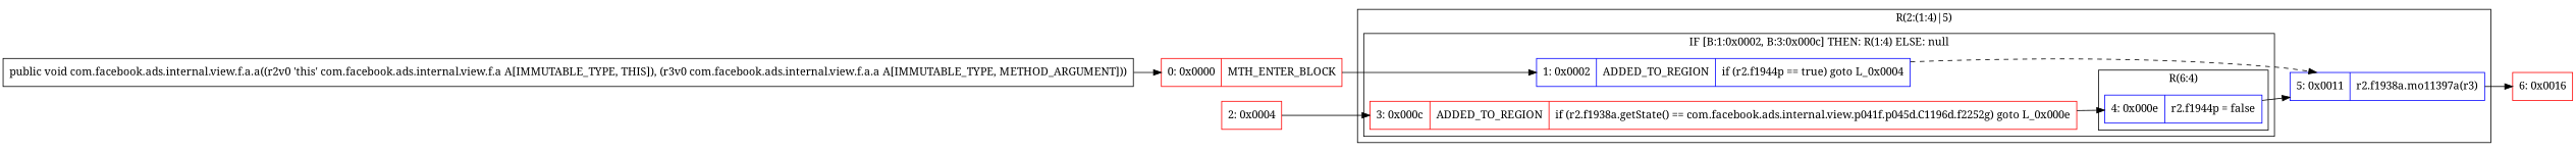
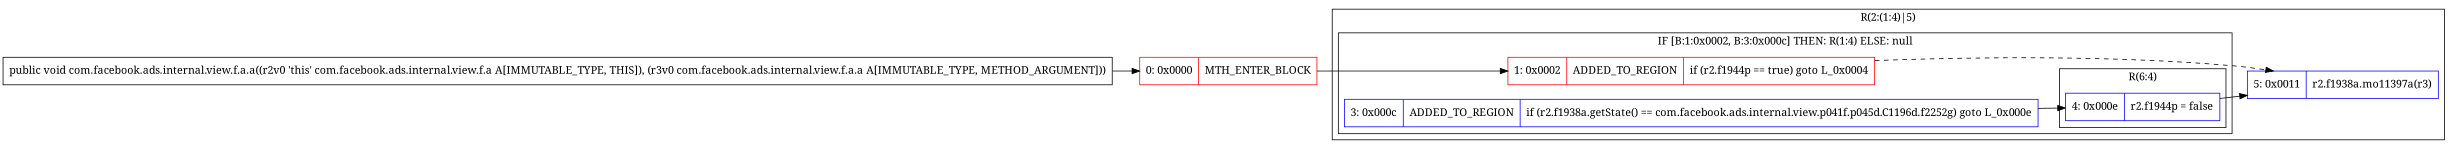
  digraph {
    fontname="Noto Serif"
    rankdir=LR
    node [color=blue fontname="Noto Serif" shape=record]
    edge [fontname="Noto Serif"]
    n1 [label="{4\:\ 0x000e|r2.f1944p = false\l}"]
-   n2 [label="{1\:\ 0x0002|ADDED_TO_REGION\l|if (r2.f1944p == true) goto L_0x0004\l}"]
-   n3 [color=red label="{3\:\ 0x000c|ADDED_TO_REGION\l|if (r2.f1938a.getState() == com.facebook.ads.internal.view.p041f.p045d.C1196d.f2252g) goto L_0x000e\l}"]
+   n2 [color=red label="{1\:\ 0x0002|ADDED_TO_REGION\l|if (r2.f1944p == true) goto L_0x0004\l}"]
+   n3 [label="{3\:\ 0x000c|ADDED_TO_REGION\l|if (r2.f1938a.getState() == com.facebook.ads.internal.view.p041f.p045d.C1196d.f2252g) goto L_0x000e\l}"]
    n4 [label="{5\:\ 0x0011|r2.f1938a.mo11397a(r3)\l}"]
-   n5 [color=red label="{6\:\ 0x0016}"]
-   n6 [color=red label="{2\:\ 0x0004}"]
    n7 [color=red label="{0\:\ 0x0000|MTH_ENTER_BLOCK\l}"]
    n8 [label="{public void com.facebook.ads.internal.view.f.a.a((r2v0 'this' com.facebook.ads.internal.view.f.a A[IMMUTABLE_TYPE, THIS]), (r3v0 com.facebook.ads.internal.view.f.a.a A[IMMUTABLE_TYPE, METHOD_ARGUMENT])) }" color=""]
    subgraph cluster_1 {
      label="R(2:(1:4)|5)"
      n4
      subgraph cluster_2 {
        label="IF [B:1:0x0002, B:3:0x000c] THEN: R(1:4) ELSE: null"
        n2
        n3
        subgraph cluster_3 {
          label="R(6:4)"
          n1
        }
      }
    }
    n1 -> n4
    n2 -> n4 [style=dashed]
    n3 -> n1
-   n4 -> n5
-   n6 -> n3
    n7 -> n2
    n8 -> n7
  }
